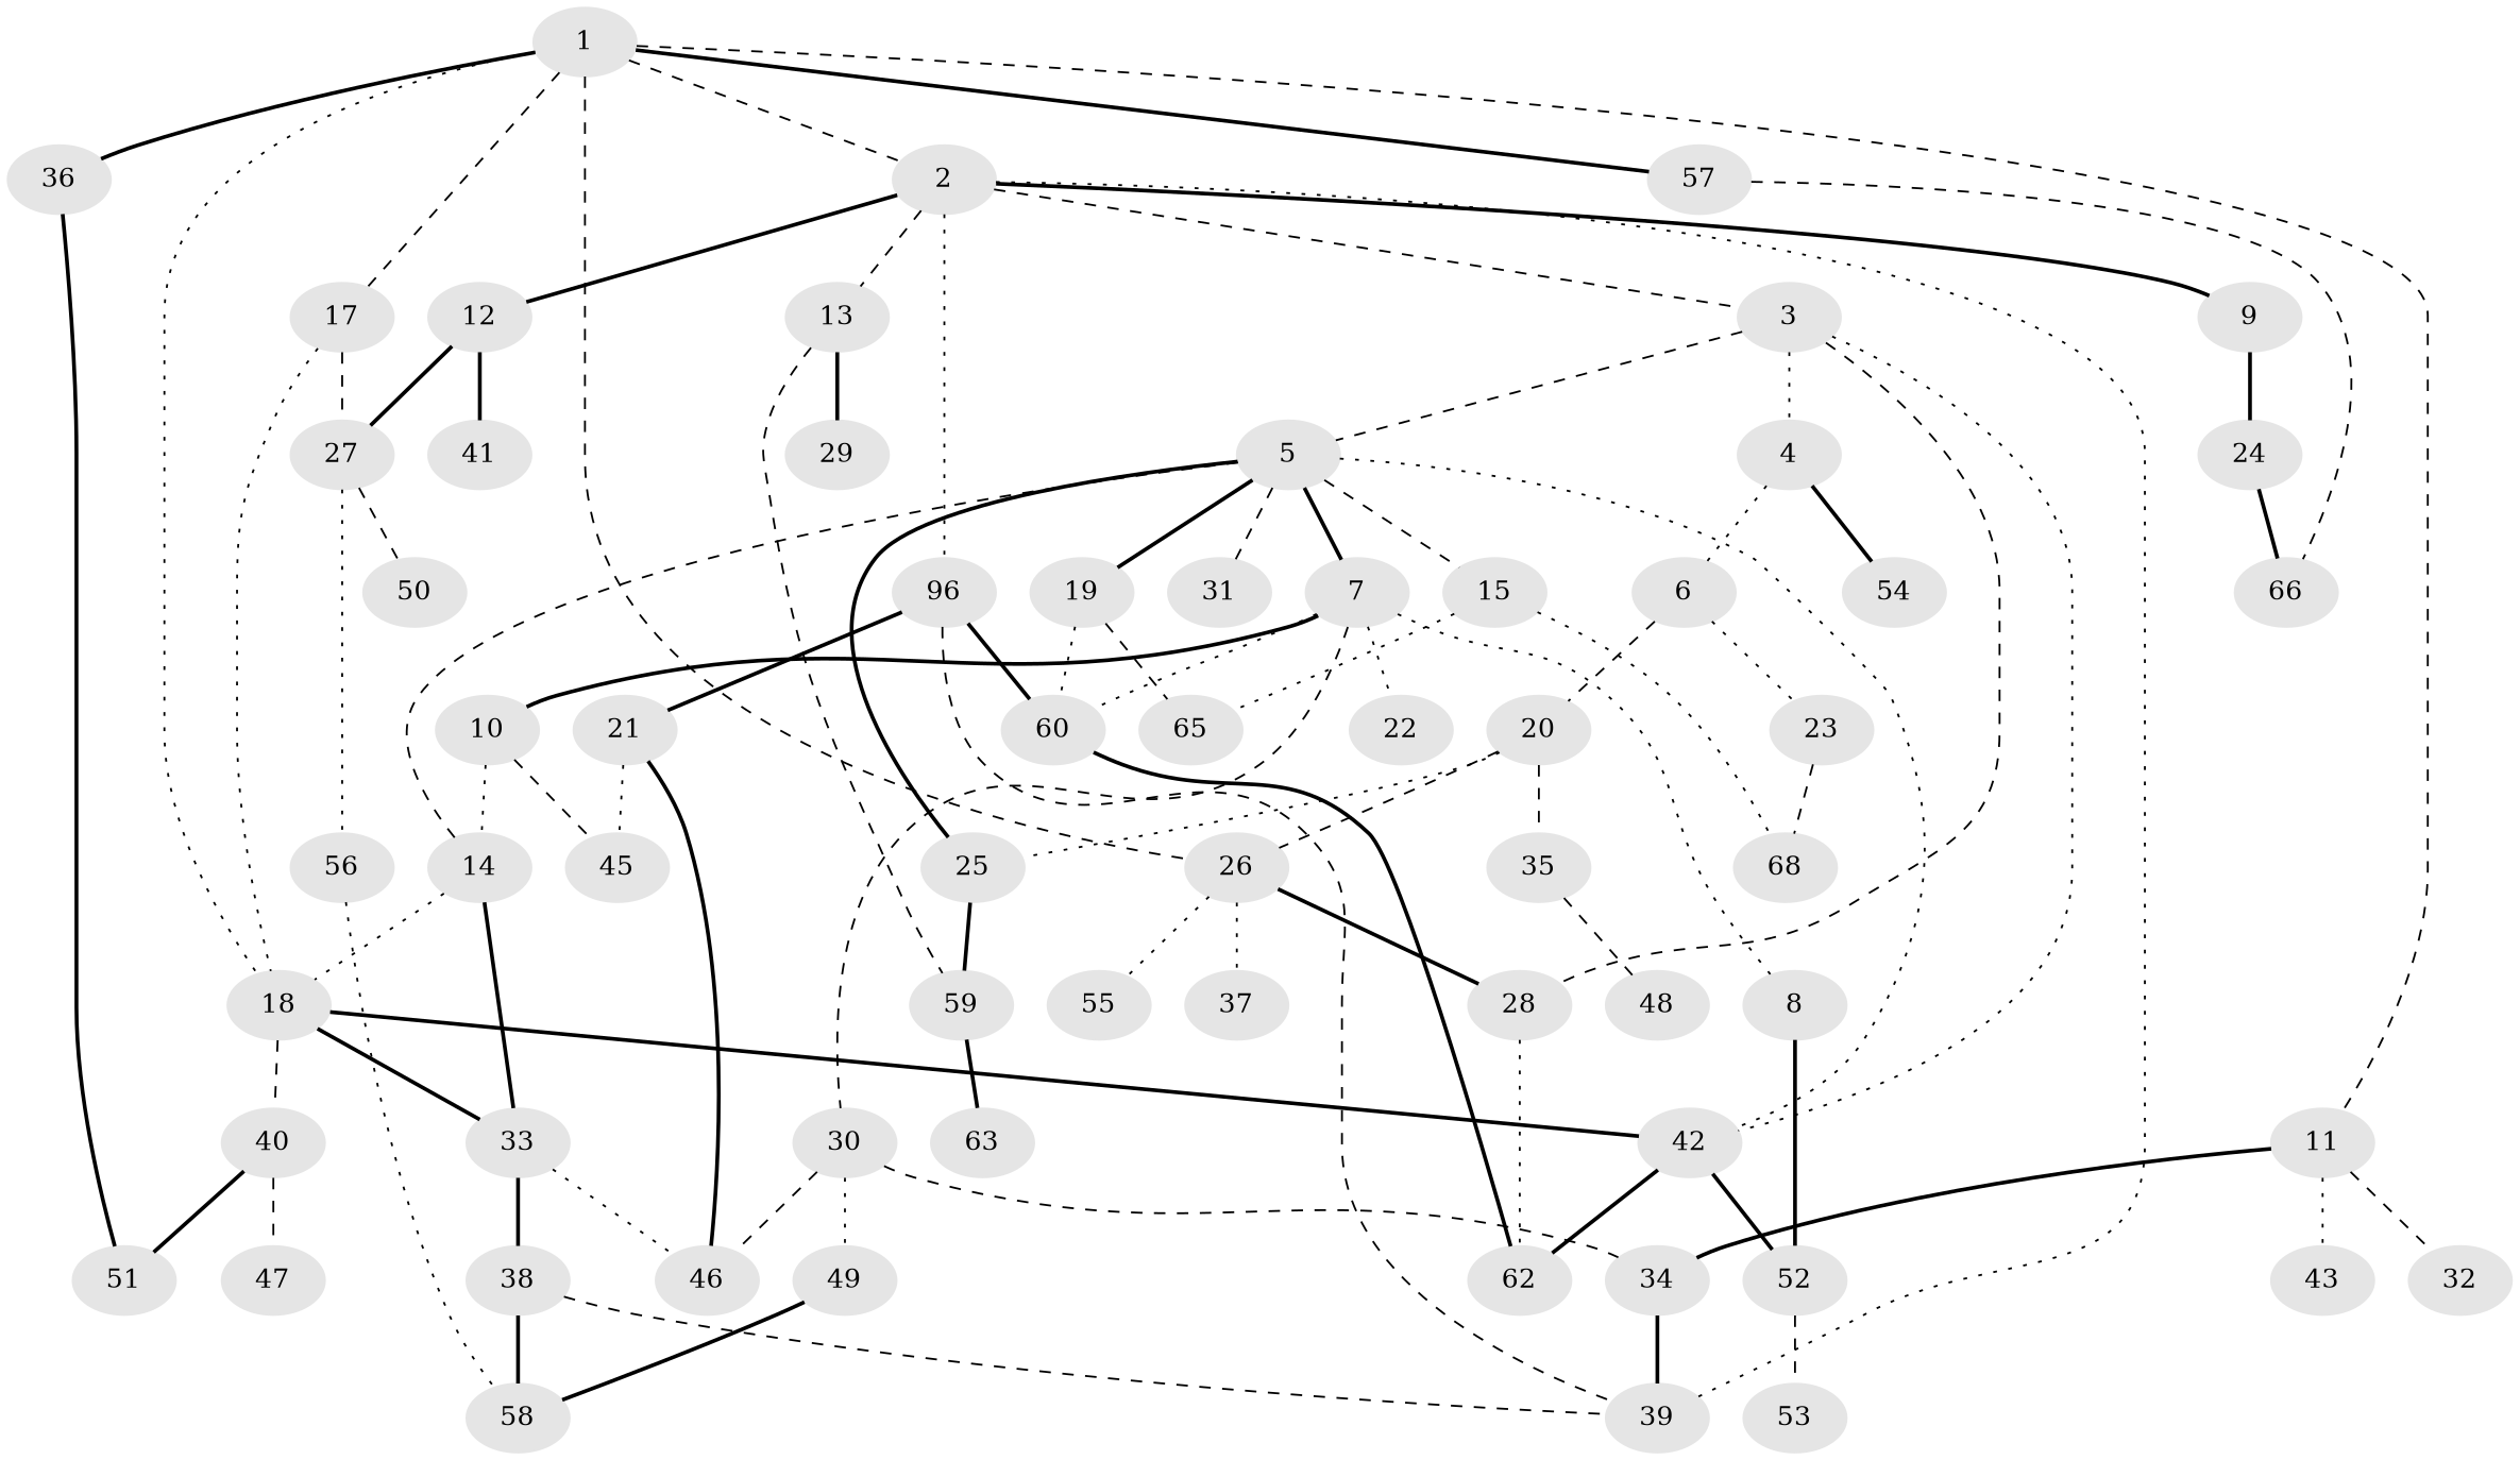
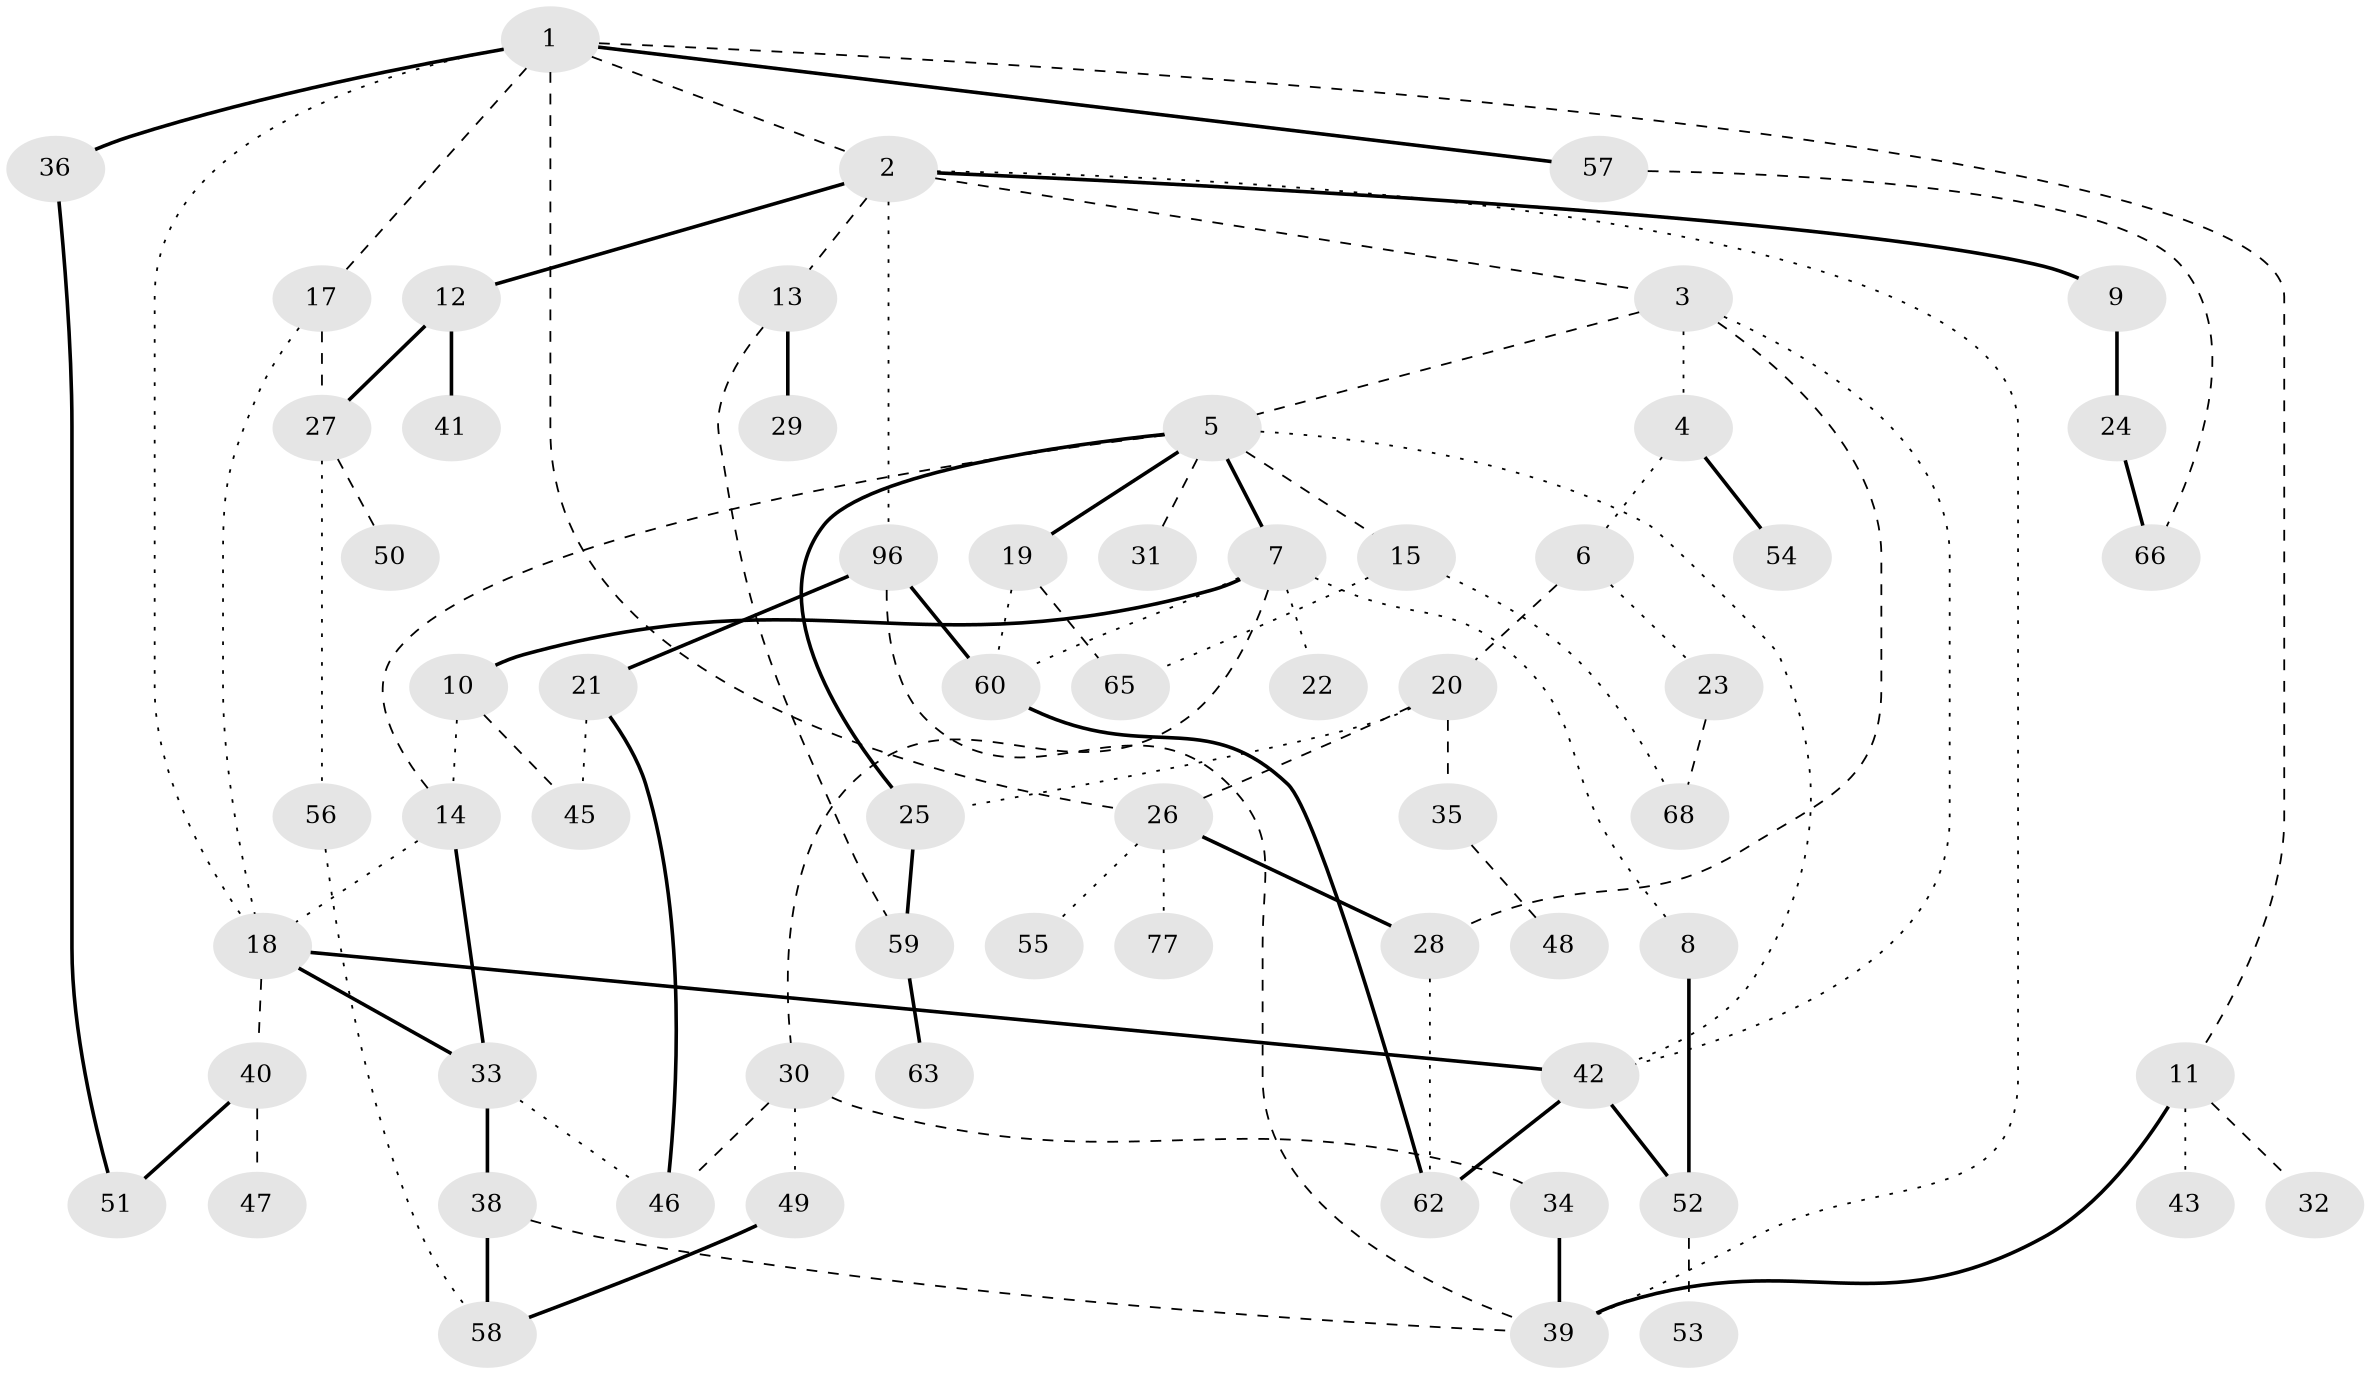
  graph {
    node [color=gray90 style=filled]
    edge [style=bold]
    1
    2
    11
    17
    18
    26
    36
    57
    3
    9
    12
    13
    n13 [label=96]
    39
    32
    34
    43
    27
    42
    33
    40
    28
-   37
+   37 [label=77]
    55
    51
    66
    4
    5
    24
    41
    29
    59
    60
    21
    6
    54
    7
    14
    15
    19
    25
    31
    62
    52
    20
    23
    8
    10
    22
    30
    n51 [label=68]
    65
    35
    45
    46
    49
    53
    50
    56
    63
    38
    47
    48
    58
    1 -- 2 [style=dashed]
    1 -- 11 [style=dashed]
    1 -- 17 [style=dashed]
    1 -- 18 [style=dotted]
    1 -- 26 [style=dashed]
    1 -- 36
    1 -- 57
    2 -- 3 [style=dashed]
    2 -- 9
    2 -- 12
    2 -- 13 [style=dashed]
    2 -- n13 [style=dotted]
    2 -- 39 [style=dotted]
    11 -- 32 [style=dashed]
-   11 -- 34
+   11 -- 39
    11 -- 43 [style=dotted]
    17 -- 18 [style=dotted]
    17 -- 27 [style=dashed]
    18 -- 42
    18 -- 33
    18 -- 40 [style=dashed]
    26 -- 28
    26 -- 37 [style=dotted]
    26 -- 55 [style=dotted]
    36 -- 51
    57 -- 66 [style=dashed]
    3 -- 42 [style=dotted]
    3 -- 28 [style=dashed]
    3 -- 4 [style=dotted]
    3 -- 5 [style=dashed]
    9 -- 24
    12 -- 27
    12 -- 41
    13 -- 29
    13 -- 59 [style=dashed]
    n13 -- 39 [style=dashed]
    n13 -- 60
    n13 -- 21
    34 -- 39
    27 -- 50 [style=dashed]
    27 -- 56 [style=dotted]
    42 -- 62
    42 -- 52
    33 -- 46 [style=dotted]
    33 -- 38
    40 -- 51
    40 -- 47 [style=dashed]
    28 -- 62 [style=dotted]
    4 -- 6 [style=dotted]
    4 -- 54
    5 -- 42 [style=dotted]
    5 -- 7
    5 -- 14 [style=dashed]
    5 -- 15 [style=dashed]
    5 -- 19
    5 -- 25
    5 -- 31 [style=dashed]
    24 -- 66
    59 -- 63
    60 -- 62
    21 -- 45 [style=dotted]
    21 -- 46
    6 -- 20 [style=dashed]
    6 -- 23 [style=dotted]
    7 -- 60 [style=dotted]
    7 -- 8 [style=dotted]
    7 -- 10
    7 -- 22 [style=dotted]
    7 -- 30 [style=dashed]
    14 -- 18 [style=dotted]
    14 -- 33
    15 -- n51 [style=dotted]
    15 -- 65 [style=dotted]
    19 -- 60 [style=dotted]
    19 -- 65 [style=dashed]
    25 -- 59
    52 -- 53 [style=dashed]
    20 -- 26 [style=dashed]
    20 -- 25 [style=dotted]
    20 -- 35 [style=dashed]
    23 -- n51 [style=dashed]
    8 -- 52
    10 -- 14 [style=dotted]
    10 -- 45 [style=dashed]
    30 -- 34 [style=dashed]
    30 -- 46 [style=dashed]
    30 -- 49 [style=dotted]
    35 -- 48 [style=dashed]
    49 -- 58
    56 -- 58 [style=dotted]
    38 -- 39 [style=dashed]
    38 -- 58
  }
